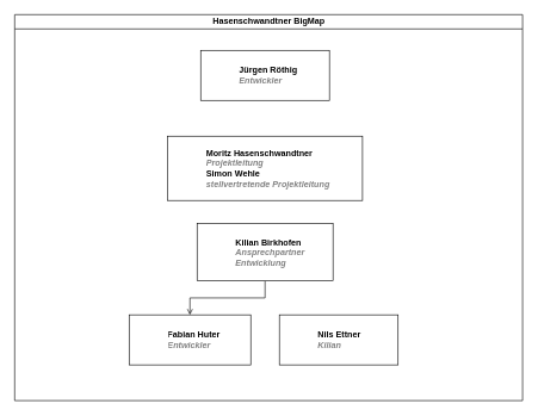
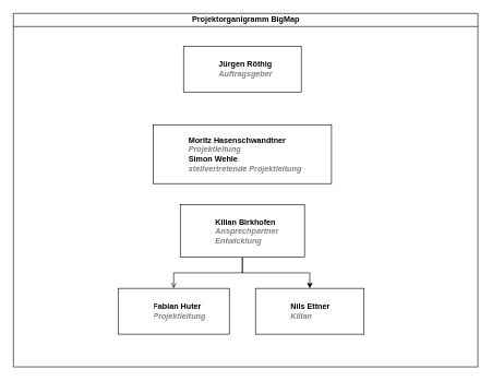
  <mxCell id="0" />
  <mxCell id="1" parent="0" />
- <mxCell id="2" value="Hasenschwandtner BigMap" style="swimlane;html=1;startSize=20;horizontal=1;containerType=tree;glass=0;" parent="1" vertex="1"><mxGeometry x="20" y="20" width="710" height="540" as="geometry" /></mxCell>
+ <mxCell id="2" value="Projektorganigramm BigMap" style="swimlane;html=1;startSize=20;horizontal=1;containerType=tree;glass=0;" parent="1" vertex="1"><mxGeometry x="20" y="20" width="710" height="540" as="geometry" /></mxCell>
  <mxCell id="3" value="Moritz Hasenschwandtner&lt;br&gt;&lt;div&gt;&lt;i style=&quot;color: gray&quot;&gt;Projektleitung&lt;/i&gt;&lt;/div&gt;&lt;div&gt;Simon Wehle&lt;br&gt;&lt;i style=&quot;color: gray&quot;&gt;stellvertretende Projektleitung&lt;/i&gt;&lt;/div&gt;" style="label;image=https://cdn3.iconfinder.com/data/icons/user-avatars-1/512/users-3-128.png;whiteSpace=wrap;html=1;rounded=0;glass=0;treeMoving=1;treeFolding=1;" parent="2" vertex="1"><mxGeometry x="213.75" y="170" width="272.5" height="90" as="geometry" /></mxCell>
- <mxCell id="4" value="Fabian Huter&lt;br&gt;&lt;div&gt;&lt;i style=&quot;color: gray&quot;&gt;Entwickler&lt;/i&gt;&lt;/div&gt;" style="label;image=https://cdn3.iconfinder.com/data/icons/user-avatars-1/512/users-10-3-128.png;whiteSpace=wrap;html=1;rounded=0;glass=0;treeFolding=1;treeMoving=1;" parent="2" vertex="1"><mxGeometry x="160" y="420" width="170" height="70" as="geometry" /></mxCell>
+ <mxCell id="4" value="Fabian Huter&lt;br&gt;&lt;div&gt;&lt;i style=&quot;color: gray&quot;&gt;Projektleitung&lt;/i&gt;&lt;/div&gt;" style="label;image=https://cdn3.iconfinder.com/data/icons/user-avatars-1/512/users-10-3-128.png;whiteSpace=wrap;html=1;rounded=0;glass=0;treeFolding=1;treeMoving=1;" parent="2" vertex="1"><mxGeometry x="160" y="420" width="170" height="70" as="geometry" /></mxCell>
  <mxCell id="5" style="edgeStyle=orthogonalEdgeStyle;rounded=0;orthogonalLoop=1;jettySize=auto;html=1;entryX=0.5;entryY=0;entryDx=0;entryDy=0;endArrow=open;" edge="1" parent="2" source="7" target="4"><mxGeometry relative="1" as="geometry" /></mxCell>
+ <mxCell id="6" style="edgeStyle=orthogonalEdgeStyle;rounded=0;orthogonalLoop=1;jettySize=auto;html=1;" edge="1" parent="2" source="7" target="9"><mxGeometry relative="1" as="geometry" /></mxCell>
  <mxCell id="7" value="Kilian Birkhofen&lt;br&gt;&lt;i style=&quot;color: gray&quot;&gt;Ansprechpartner Entwicklung&lt;/i&gt;" style="label;image=https://cdn3.iconfinder.com/data/icons/user-avatars-1/512/users-9-2-128.png;whiteSpace=wrap;html=1;rounded=0;glass=0;treeFolding=1;treeMoving=1;" parent="2" vertex="1"><mxGeometry x="255" y="292.5" width="190" height="80" as="geometry" /></mxCell>
+ <mxCell id="8" value="" style="endArrow=blockThin;endFill=1;fontSize=11;edgeStyle=elbowEdgeStyle;elbow=vertical;rounded=0;strokeColor=none;" parent="2" source="3" target="9" edge="1"><mxGeometry relative="1" as="geometry" /></mxCell>
  <mxCell id="9" value="Nils Ettner&lt;br&gt;&lt;i style=&quot;color: gray&quot;&gt;Kilian&lt;/i&gt;" style="label;image=https://cdn3.iconfinder.com/data/icons/user-avatars-1/512/users-2-128.png;whiteSpace=wrap;html=1;rounded=0;glass=0;" parent="2" vertex="1"><mxGeometry x="370" y="420" width="166" height="70" as="geometry" /></mxCell>
  <mxCell id="10" value="" style="whiteSpace=wrap;html=1;aspect=fixed;strokeColor=none;" vertex="1" parent="2"><mxGeometry x="222.5" y="192.5" width="45" height="45" as="geometry" /></mxCell>
- <mxCell id="11" value="Jürgen Röthig&lt;br&gt;&lt;i style=&quot;color: gray&quot;&gt;Entwickler&lt;/i&gt;" style="label;image=https://cdn3.iconfinder.com/data/icons/user-avatars-1/512/users-3-128.png;whiteSpace=wrap;html=1;rounded=0;glass=0;treeMoving=1;treeFolding=1;" vertex="1" parent="2"><mxGeometry x="260" y="50" width="180" height="70" as="geometry" /></mxCell>
+ <mxCell id="11" value="Jürgen Röthig&lt;br&gt;&lt;i style=&quot;color: gray&quot;&gt;Auftragsgeber&lt;/i&gt;" style="label;image=https://cdn3.iconfinder.com/data/icons/user-avatars-1/512/users-3-128.png;whiteSpace=wrap;html=1;rounded=0;glass=0;treeMoving=1;treeFolding=1;" vertex="1" parent="2"><mxGeometry x="260" y="50" width="180" height="70" as="geometry" /></mxCell>
  <mxCell id="12" value="" style="whiteSpace=wrap;html=1;aspect=fixed;strokeColor=none;" vertex="1" parent="2"><mxGeometry x="270" y="66.25" width="43.75" height="43.75" as="geometry" /></mxCell>
  <mxCell id="13" value="" style="whiteSpace=wrap;html=1;aspect=fixed;strokeColor=none;" vertex="1" parent="2"><mxGeometry x="260" y="310" width="45" height="45" as="geometry" /></mxCell>
  <mxCell id="14" value="" style="whiteSpace=wrap;html=1;aspect=fixed;strokeColor=none;" vertex="1" parent="2"><mxGeometry x="170" y="440" width="45" height="45" as="geometry" /></mxCell>
  <mxCell id="15" value="" style="whiteSpace=wrap;html=1;aspect=fixed;strokeColor=none;" vertex="1" parent="2"><mxGeometry x="376" y="440" width="45" height="45" as="geometry" /></mxCell>
